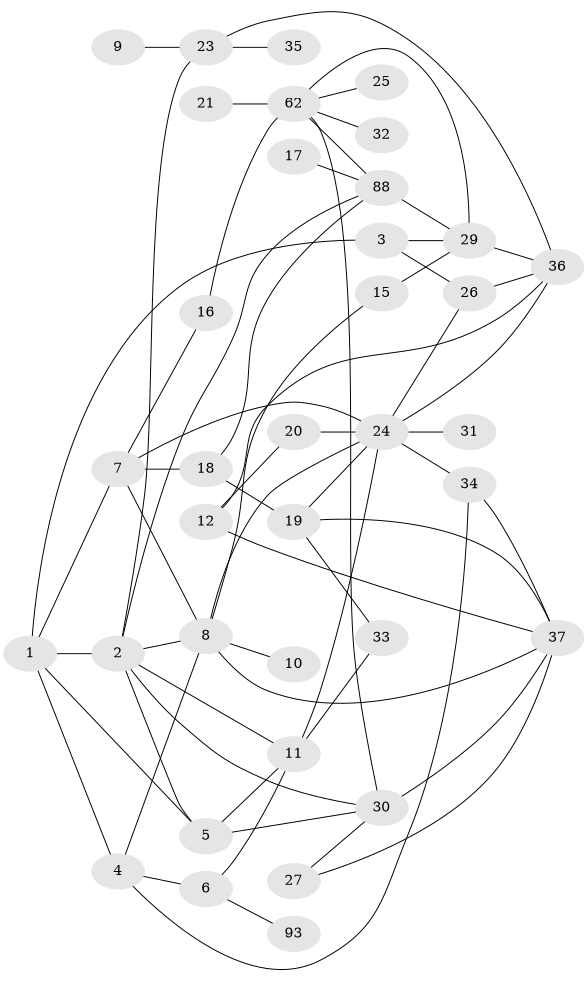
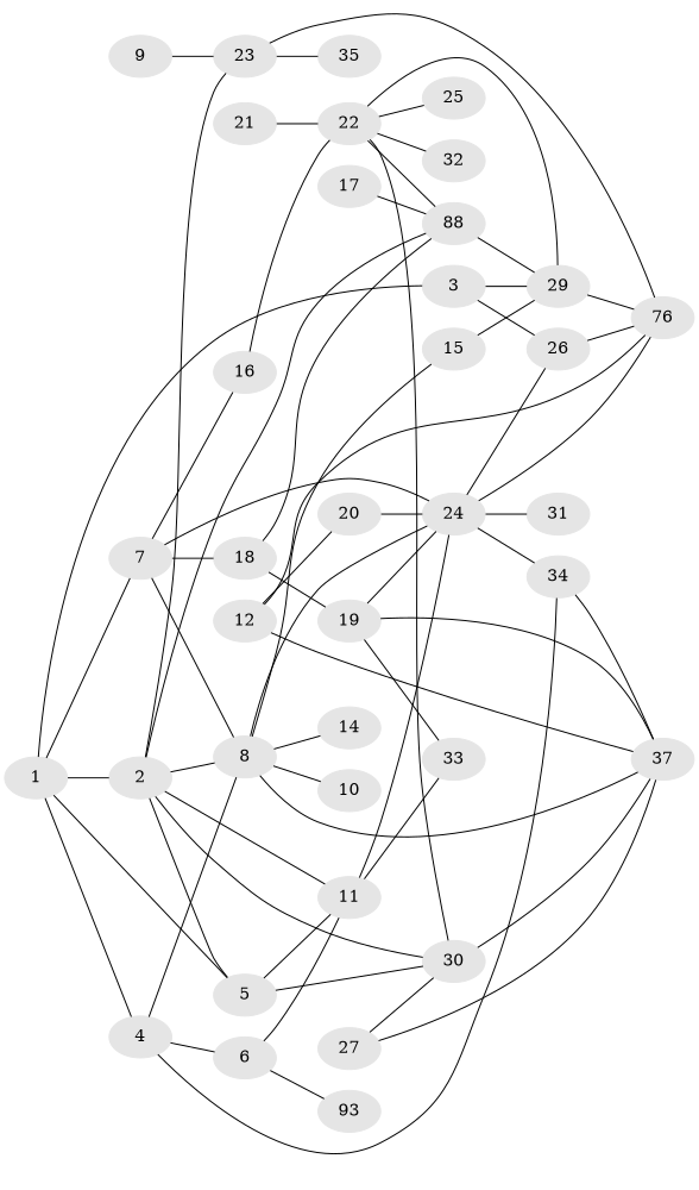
  graph {
    rankdir=LR
    node [color=gray90 style=filled]
    edge [weight=1.0]
    1
    2
    3
    4
    5
    7
    8
    11
    23
    n10 [label=88]
    30
    26
    29
    6
    34
    16
    18
    24
    10
+   14
    15
    37
    33
-   36
+   36 [label=76]
    35
    n26 [label=93]
-   22 [label=62]
+   22
    19
    31
    9
    17
    12
    20
    25
    32
    21
    27
    1 -- 2
    1 -- 3
    1 -- 4
    1 -- 5
    1 -- 7
    2 -- 5
    2 -- 8
    2 -- 11
    2 -- 23
    2 -- n10
    2 -- 30
    3 -- 26
    3 -- 29
    4 -- 8
    4 -- 6
    4 -- 34
    5 -- 11
    5 -- 30 [weight=2.0]
    7 -- 8
    7 -- 16
    7 -- 18
    7 -- 24
    8 -- 24
    8 -- 10
+   8 -- 14
    8 -- 15
    8 -- 37
    11 -- 24
    11 -- 33
    23 -- 36
    23 -- 35
    n10 -- 29
    30 -- 37
    26 -- 36
    29 -- 36 [weight=2.0]
    6 -- 11
    6 -- n26
    34 -- 37
    16 -- 22
    18 -- n10
    18 -- 19
    24 -- 26
    24 -- 34
    24 -- 36
    24 -- 31
    15 -- 29
    22 -- n10
    22 -- 30
    22 -- 29
    22 -- 25
    22 -- 32
    19 -- 24
    19 -- 37
    19 -- 33
    9 -- 23
    17 -- n10
    12 -- 37
    12 -- 36
    12 -- 20
    20 -- 24
    21 -- 22
    27 -- 30
    27 -- 37
  }
